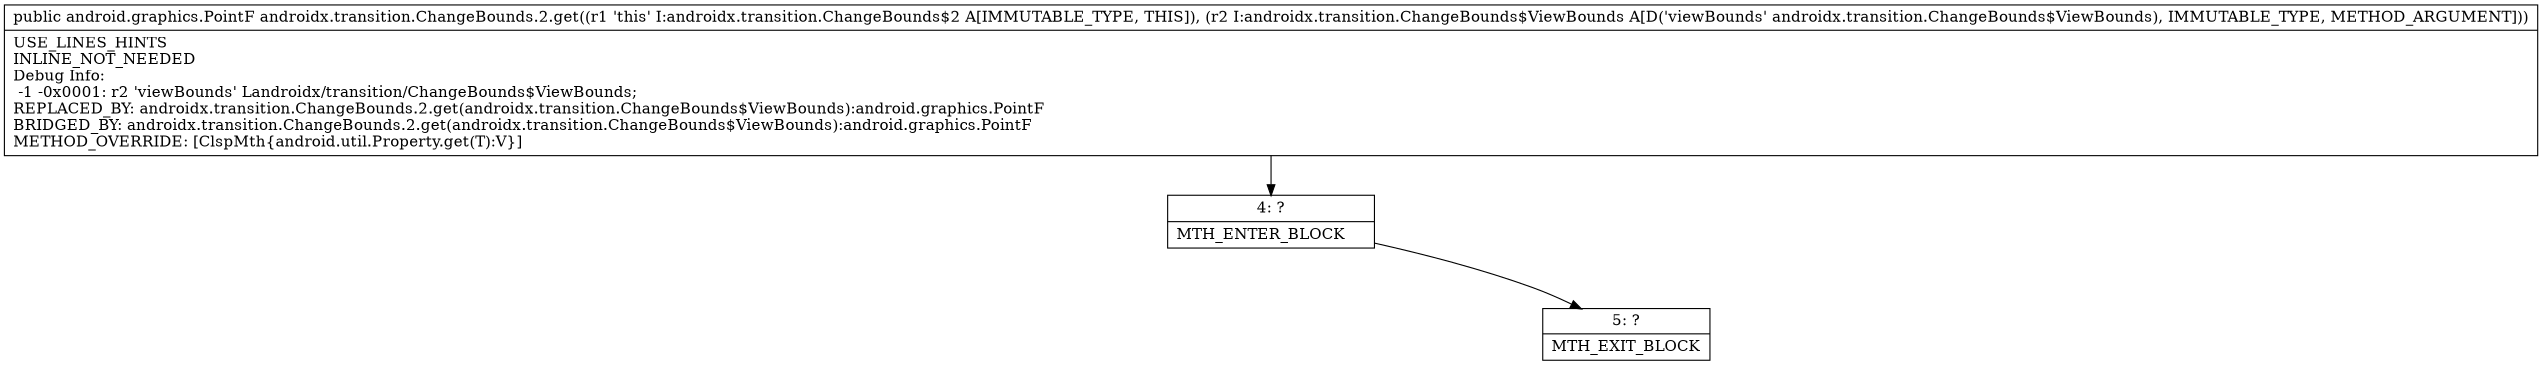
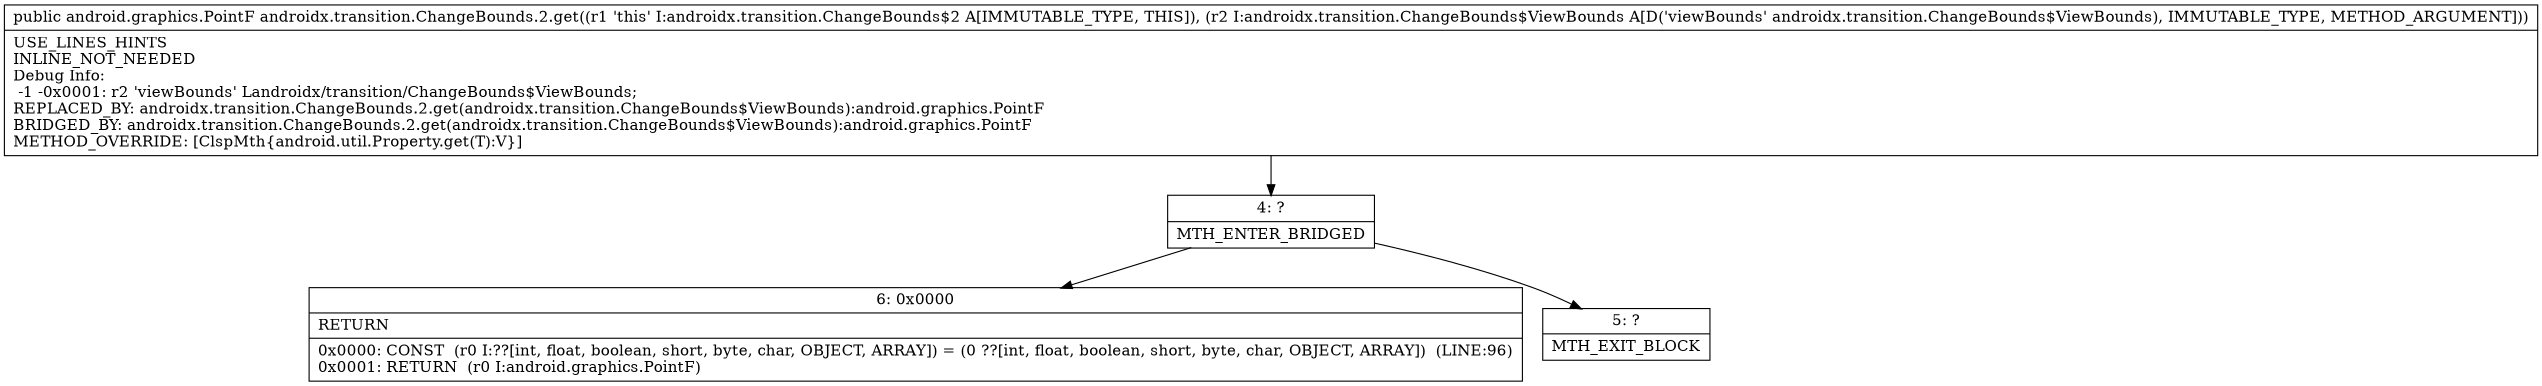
  digraph {
    node [shape=record]
-   n1 [label="{4\:\ ?|MTH_ENTER_BLOCK\l}"]
+   n1 [label="{4\:\ ?|MTH_ENTER_BRIDGED\l}"]
+   n2 [label="{6\:\ 0x0000|RETURN\l|0x0000: CONST  (r0 I:??[int, float, boolean, short, byte, char, OBJECT, ARRAY]) = (0 ??[int, float, boolean, short, byte, char, OBJECT, ARRAY])  (LINE:96)\l0x0001: RETURN  (r0 I:android.graphics.PointF) \l}"]
    n3 [label="{5\:\ ?|MTH_EXIT_BLOCK\l}"]
    n4 [label="{public android.graphics.PointF androidx.transition.ChangeBounds.2.get((r1 'this' I:androidx.transition.ChangeBounds$2 A[IMMUTABLE_TYPE, THIS]), (r2 I:androidx.transition.ChangeBounds$ViewBounds A[D('viewBounds' androidx.transition.ChangeBounds$ViewBounds), IMMUTABLE_TYPE, METHOD_ARGUMENT]))  | USE_LINES_HINTS\lINLINE_NOT_NEEDED\lDebug Info:\l  \-1 \-0x0001: r2 'viewBounds' Landroidx\/transition\/ChangeBounds$ViewBounds;\lREPLACED_BY: androidx.transition.ChangeBounds.2.get(androidx.transition.ChangeBounds$ViewBounds):android.graphics.PointF\lBRIDGED_BY: androidx.transition.ChangeBounds.2.get(androidx.transition.ChangeBounds$ViewBounds):android.graphics.PointF\lMETHOD_OVERRIDE: [ClspMth\{android.util.Property.get(T):V\}]\l}"]
+   n1 -> n2
    n1 -> n3
    n4 -> n1
  }
